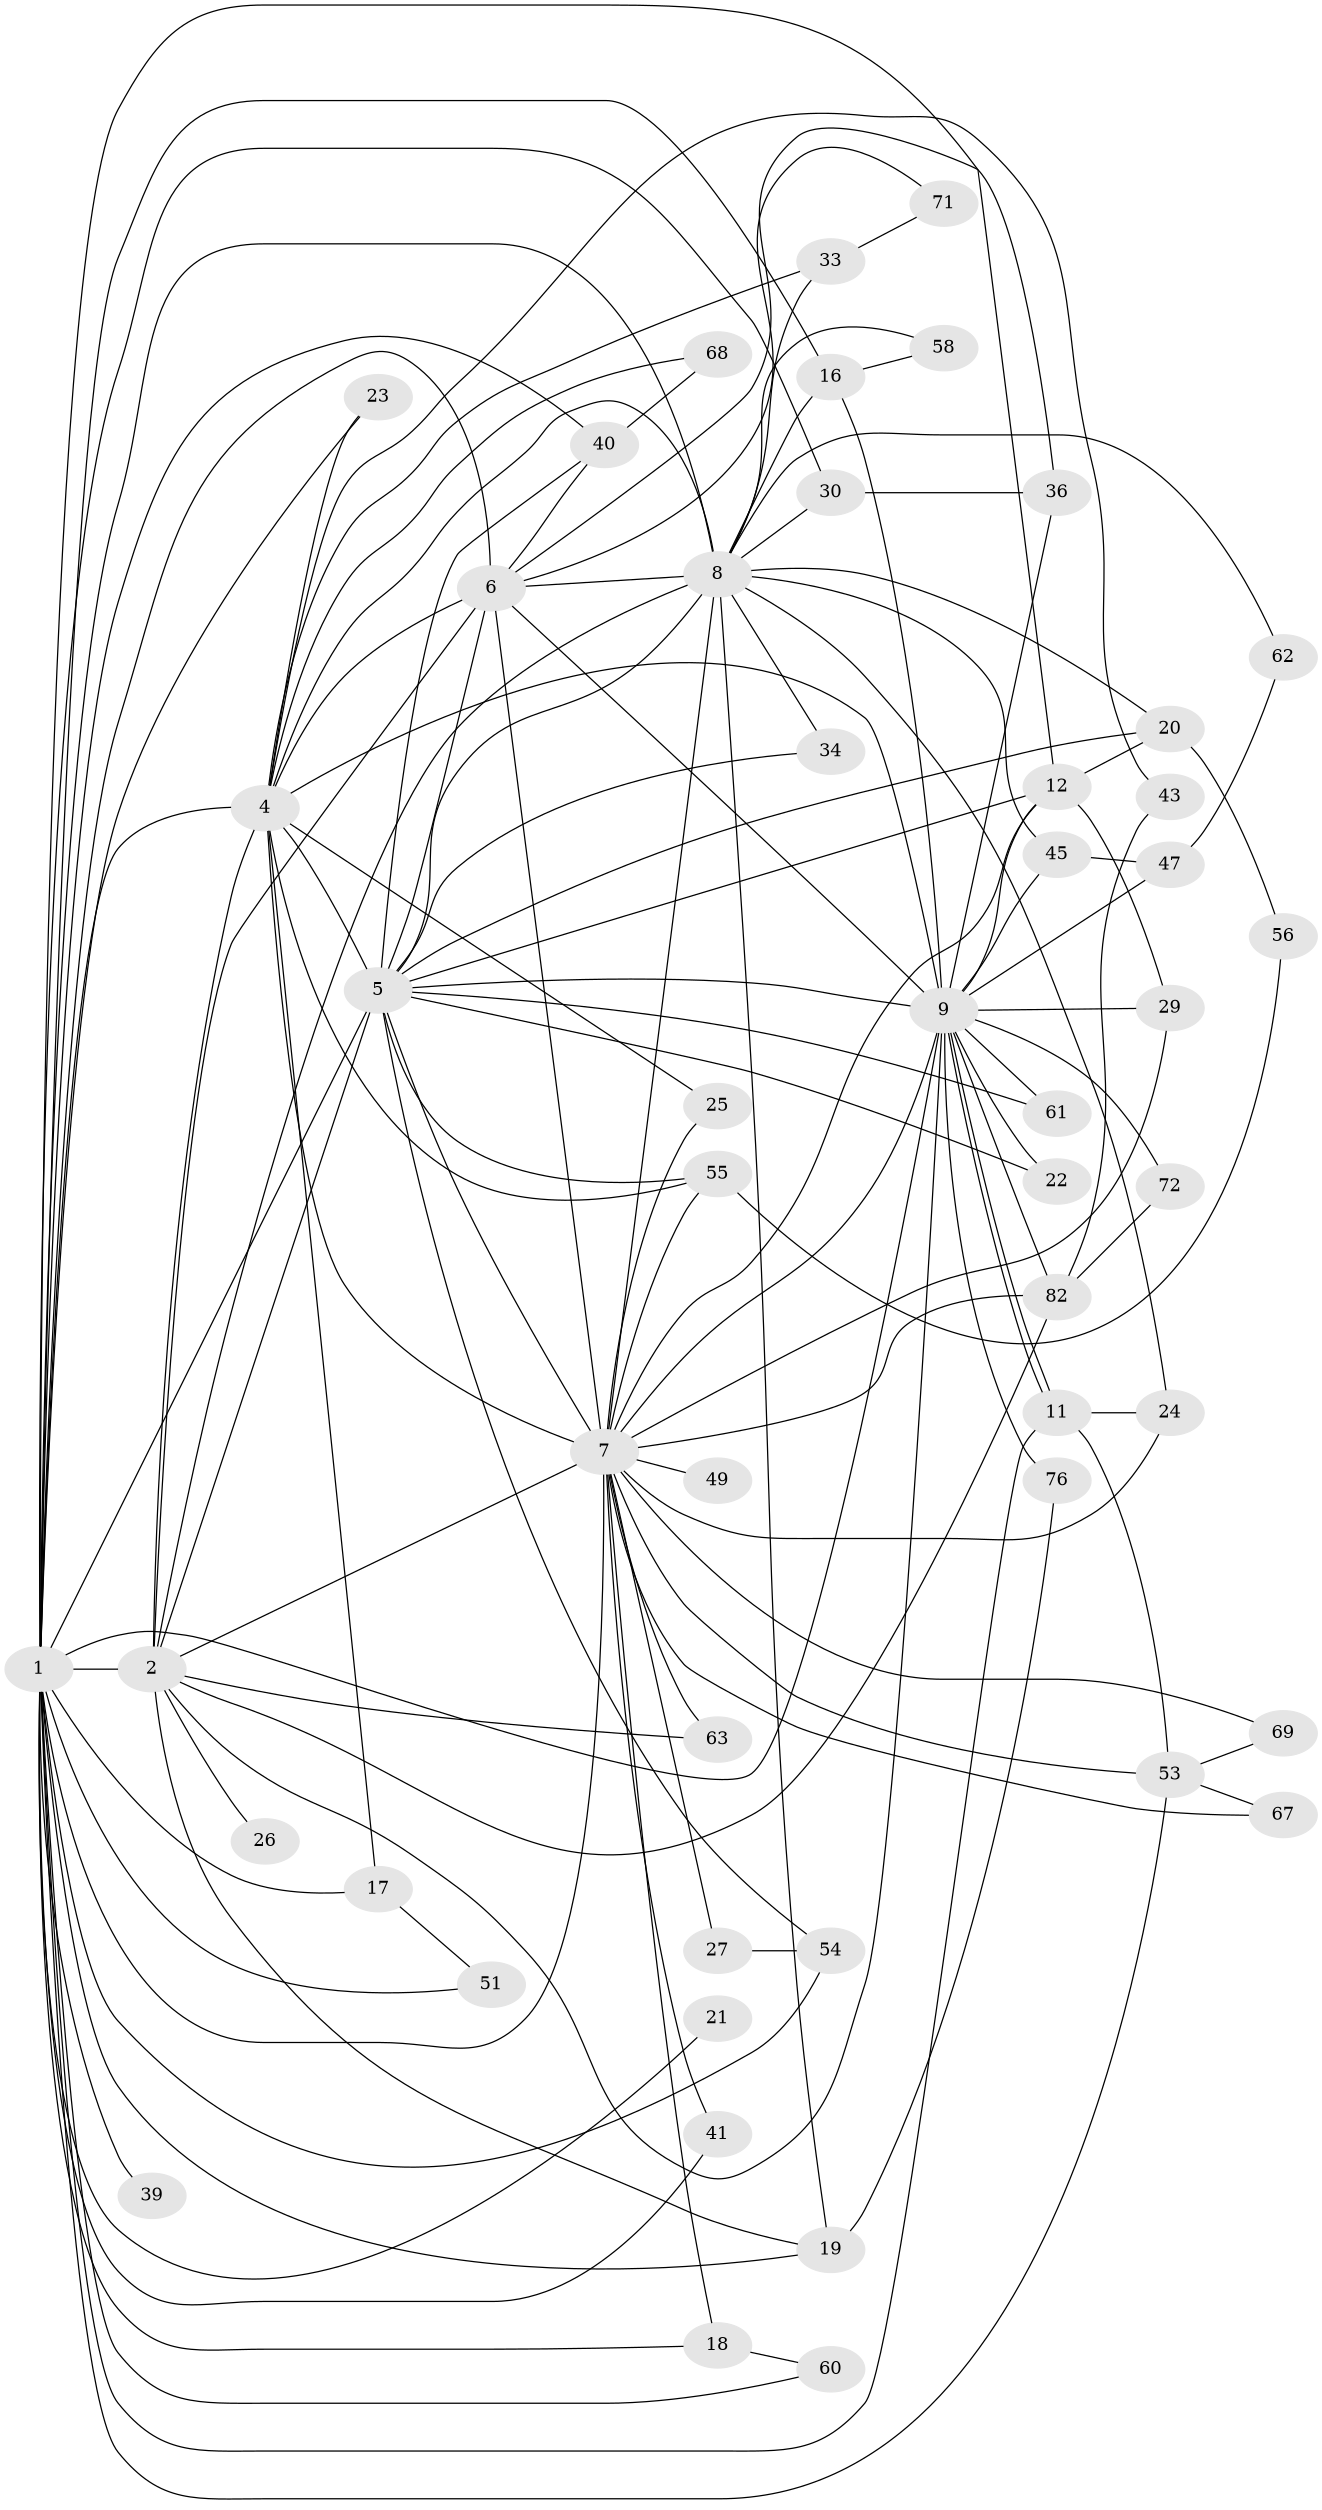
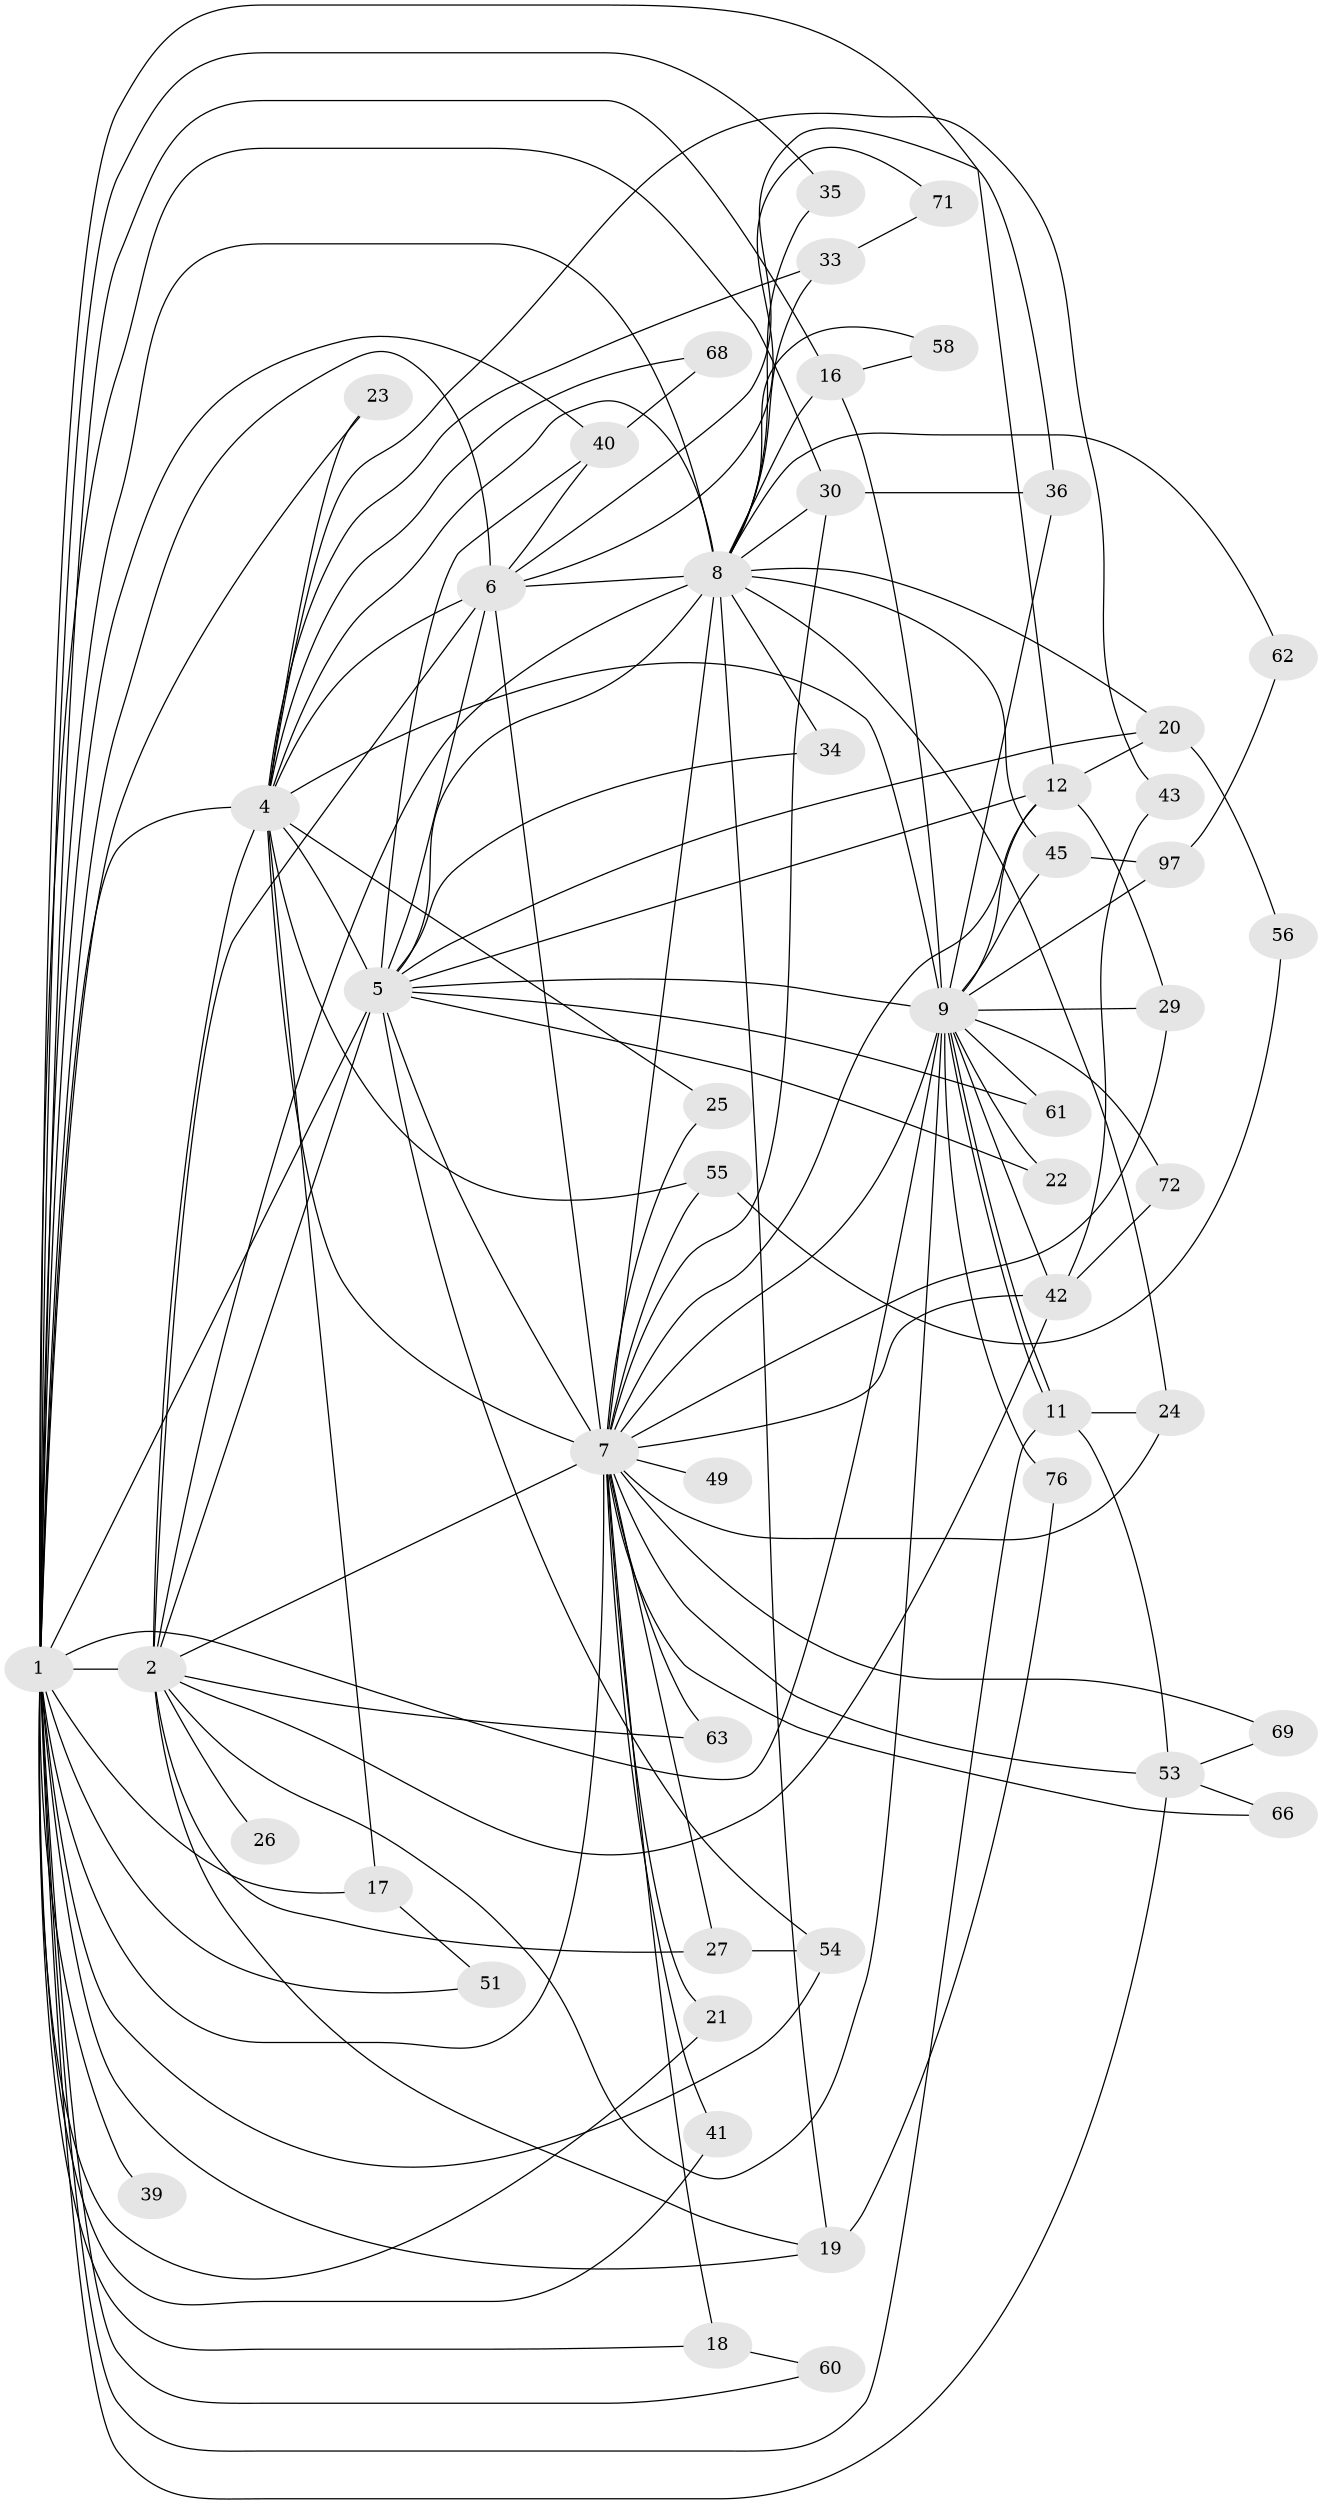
  graph {
    rankdir=LR
    node [color=gray90 style=filled]
    1 [super="+3"]
    2 [super="+50"]
    4 [super="+13"]
    5 [super="+48"]
    6 [super="+37"]
    7 [super="+10"]
    8 [super="+14"]
    9 [super="+45"]
    11 [super="+28"]
    12 [super="+70"]
    16
    17 [super="+31"]
    18
    19 [super="+64"]
    21
    23
    30 [super="+38"]
+   35
    39
    40 [super="+46"]
    41
    51
    53 [super="+75"]
    54
    60
    26
    27 [super="+73"]
-   42 [super="+59" label=82]
+   42 [super="+59"]
    63 [super="+78"]
    25
    33
    43
    55 [super="+65"]
    68
    20 [super="+57"]
    22
    34
    61
    36 [super="+44"]
    71
    24 [super="+32"]
    29 [super="+52"]
    49
-   67
+   67 [label=66]
    69
    n46 [label=45]
    58
    62
-   47
+   47 [label=97]
    72
    76
    56
    1 -- 2 [weight=3]
    1 -- 4 [weight=2]
    1 -- 5 [weight=2]
    1 -- 6 [weight=2]
    1 -- 7 [weight=4]
    1 -- 8 [weight=2]
    1 -- 9 [weight=2]
    1 -- 11
    1 -- 12
    1 -- 16
    1 -- 17
    1 -- 18
    1 -- 19
    1 -- 21
    1 -- 23
    1 -- 30
+   1 -- 35
    1 -- 39
    1 -- 40
    1 -- 41
    1 -- 51
    1 -- 53
    1 -- 54
    1 -- 60
    2 -- 4
    2 -- 5
    2 -- 6
    2 -- 7 [weight=2]
    2 -- 8
    2 -- 9
    2 -- 19
    2 -- 26
+   2 -- 27
    2 -- 42
    2 -- 63 [weight=2]
    4 -- 5
    4 -- 6 [weight=2]
    4 -- 7 [weight=2]
    4 -- 8
    4 -- 9
    4 -- 17 [weight=2]
    4 -- 23
    4 -- 25
    4 -- 33
    4 -- 43
    4 -- 55
    4 -- 68
    5 -- 6
    5 -- 7 [weight=2]
    5 -- 8
    5 -- 9 [weight=2]
    5 -- 12
    5 -- 40
    5 -- 54
-   5 -- 55
    5 -- 20
    5 -- 22
    5 -- 34
    5 -- 61
    6 -- 7 [weight=2]
    6 -- 8
-   6 -- 9 [weight=2]
    6 -- 40
    6 -- 36
    6 -- 71
    7 -- 8 [weight=3]
    7 -- 9 [weight=2]
    7 -- 12
    7 -- 18
+   7 -- 21
+   7 -- 30
    7 -- 41
    7 -- 53
    7 -- 27
    7 -- 42
    7 -- 63
    7 -- 25
    7 -- 55
    7 -- 24
    7 -- 29
    7 -- 49 [weight=2]
    7 -- 67
    7 -- 69
    8 -- 16
    8 -- 19
    8 -- 30
+   8 -- 35
    8 -- 33
    8 -- 20
    8 -- 34
    8 -- 24
    8 -- n46
    8 -- 58
    8 -- 62
    9 -- 11
    9 -- 11
    9 -- 12
    9 -- 42
    9 -- 22
    9 -- 61
    9 -- 36
    9 -- 29
    9 -- n46
    9 -- 47
    9 -- 72
    9 -- 76
    11 -- 53
    11 -- 24
    12 -- 20
    12 -- 29
    16 -- 9
    16 -- 58
    17 -- 51
    18 -- 60
    19 -- 76
    30 -- 36
    40 -- 68
    53 -- 67
    53 -- 69
    27 -- 54
    42 -- 43
    42 -- 72
    33 -- 71
    55 -- 56
    20 -- 56
    n46 -- 47
    47 -- 62
  }
